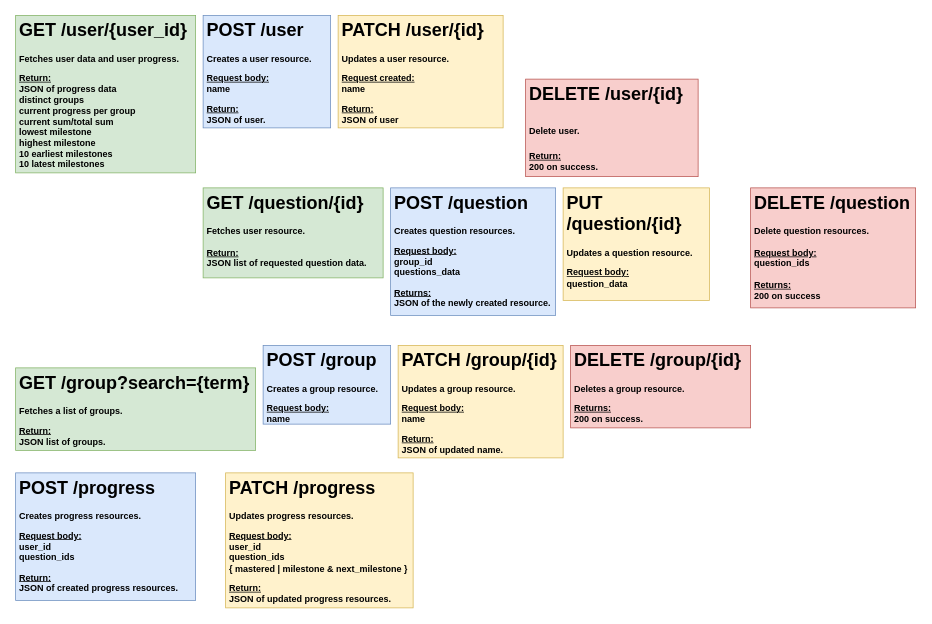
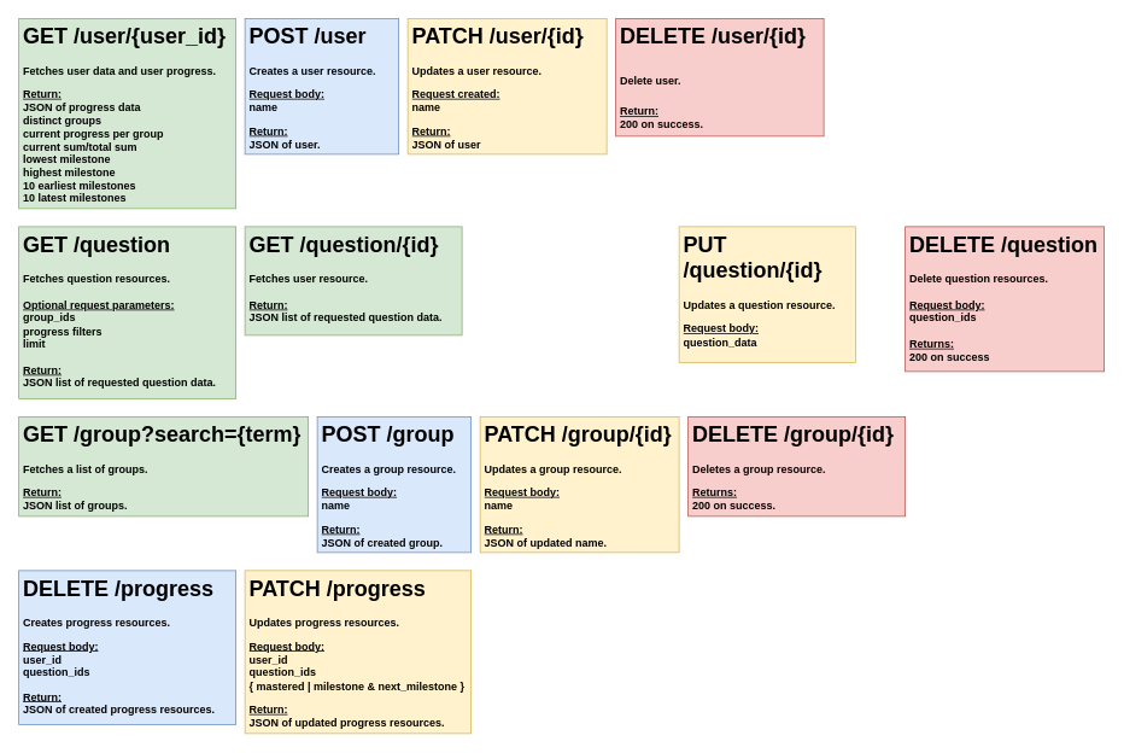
  <mxCell id="0" />
  <mxCell id="1" parent="0" />
- <mxCell id="3" value="&lt;h1&gt;POST /question&lt;/h1&gt;&lt;p&gt;&lt;b&gt;Creates question resources.&lt;/b&gt;&lt;/p&gt;&lt;p&gt;&lt;b&gt;&lt;u&gt;Request body:&lt;/u&gt;&lt;br&gt;group_id&lt;br&gt;questions_data&lt;/b&gt;&lt;/p&gt;&lt;p&gt;&lt;b&gt;&lt;u&gt;Returns:&lt;/u&gt;&lt;br&gt;JSON of the newly created resource.&lt;/b&gt;&lt;/p&gt;" style="text;html=1;strokeColor=#6c8ebf;fillColor=#dae8fc;spacing=5;spacingTop=-20;whiteSpace=wrap;overflow=hidden;rounded=0;" vertex="1" parent="1"><mxGeometry x="520" y="250" width="220" height="170" as="geometry" /></mxCell>
+ <mxCell id="2" value="&lt;h1&gt;GET /question&lt;/h1&gt;&lt;div&gt;&lt;b&gt;Fetches question resources.&lt;/b&gt;&lt;/div&gt;&lt;div&gt;&lt;b&gt;&lt;br&gt;&lt;/b&gt;&lt;/div&gt;&lt;div&gt;&lt;b&gt;&lt;u&gt;Optional request parameters:&lt;/u&gt;&lt;br&gt;group_ids&lt;/b&gt;&lt;/div&gt;&lt;div&gt;&lt;b&gt;progress filters&lt;br&gt;limit&lt;/b&gt;&lt;/div&gt;&lt;div&gt;&lt;br&gt;&lt;/div&gt;&lt;div&gt;&lt;b&gt;&lt;u&gt;Return:&lt;/u&gt;&lt;br&gt;JSON list of requested question data.&lt;/b&gt;&lt;/div&gt;" style="text;html=1;strokeColor=#82b366;fillColor=#d5e8d4;spacing=5;spacingTop=-20;whiteSpace=wrap;overflow=hidden;rounded=0;perimeterSpacing=0;" vertex="1" parent="1"><mxGeometry x="20" y="250" width="240" height="190" as="geometry" /></mxCell>
  <mxCell id="4" value="&lt;h1&gt;PUT /question/{id}&lt;/h1&gt;&lt;p&gt;&lt;b&gt;Updates a question resource.&lt;/b&gt;&lt;/p&gt;&lt;p&gt;&lt;b&gt;&lt;u&gt;Request body:&lt;/u&gt;&lt;br&gt;question_data&lt;/b&gt;&lt;/p&gt;&lt;p&gt;&lt;b&gt;&lt;u&gt;Returns:&lt;/u&gt;&lt;br&gt;JSON of updated question.&lt;/b&gt;&lt;/p&gt;" style="text;html=1;strokeColor=#d6b656;fillColor=#fff2cc;spacing=5;spacingTop=-20;whiteSpace=wrap;overflow=hidden;rounded=0;" vertex="1" parent="1"><mxGeometry x="750" y="250" width="195" height="150" as="geometry" /></mxCell>
  <mxCell id="5" value="&lt;h1&gt;DELETE /question&lt;br&gt;&lt;/h1&gt;&lt;div&gt;&lt;b&gt;Delete question resources.&lt;br&gt;&lt;/b&gt;&lt;/div&gt;&lt;div&gt;&lt;b&gt;&lt;br&gt;&lt;/b&gt;&lt;/div&gt;&lt;div&gt;&lt;b&gt;&lt;u&gt;Request body:&lt;/u&gt;&lt;br&gt;question_ids&lt;br&gt;&lt;br&gt;&lt;u&gt;Returns:&lt;/u&gt;&lt;br&gt;200 on success&lt;/b&gt;&lt;/div&gt;" style="text;html=1;strokeColor=#b85450;fillColor=#f8cecc;spacing=5;spacingTop=-20;whiteSpace=wrap;overflow=hidden;rounded=0;" vertex="1" parent="1"><mxGeometry x="1000" y="250" width="220" height="160" as="geometry" /></mxCell>
- <mxCell id="6" value="&lt;h1&gt;POST /group&lt;/h1&gt;&lt;p&gt;&lt;b&gt;Creates a group resource.&lt;/b&gt;&lt;/p&gt;&lt;p&gt;&lt;b&gt;&lt;u&gt;Request body:&lt;/u&gt;&lt;br&gt;&lt;span style=&quot;background-color: initial;&quot;&gt;name&lt;/span&gt;&lt;/b&gt;&lt;/p&gt;&lt;p&gt;&lt;span style=&quot;background-color: initial;&quot;&gt;&lt;b&gt;&lt;u&gt;Return:&lt;/u&gt;&lt;br&gt;JSON of created group.&lt;/b&gt;&lt;/span&gt;&lt;/p&gt;" style="text;html=1;strokeColor=#6c8ebf;fillColor=#dae8fc;spacing=5;spacingTop=-20;whiteSpace=wrap;overflow=hidden;rounded=0;" vertex="1" parent="1"><mxGeometry x="350" y="460" width="170" height="105" as="geometry" /></mxCell>
+ <mxCell id="6" value="&lt;h1&gt;POST /group&lt;/h1&gt;&lt;p&gt;&lt;b&gt;Creates a group resource.&lt;/b&gt;&lt;/p&gt;&lt;p&gt;&lt;b&gt;&lt;u&gt;Request body:&lt;/u&gt;&lt;br&gt;&lt;span style=&quot;background-color: initial;&quot;&gt;name&lt;/span&gt;&lt;/b&gt;&lt;/p&gt;&lt;p&gt;&lt;span style=&quot;background-color: initial;&quot;&gt;&lt;b&gt;&lt;u&gt;Return:&lt;/u&gt;&lt;br&gt;JSON of created group.&lt;/b&gt;&lt;/span&gt;&lt;/p&gt;" style="text;html=1;strokeColor=#6c8ebf;fillColor=#dae8fc;spacing=5;spacingTop=-20;whiteSpace=wrap;overflow=hidden;rounded=0;" vertex="1" parent="1"><mxGeometry x="350" y="460" width="170" height="150" as="geometry" /></mxCell>
  <mxCell id="7" value="&lt;h1&gt;PATCH /group/{id}&lt;/h1&gt;&lt;p&gt;&lt;b&gt;Updates a group resource.&lt;/b&gt;&lt;/p&gt;&lt;p&gt;&lt;b&gt;&lt;u&gt;Request body:&lt;/u&gt;&lt;br&gt;&lt;/b&gt;&lt;b style=&quot;background-color: initial;&quot;&gt;name&lt;/b&gt;&lt;/p&gt;&lt;p&gt;&lt;b style=&quot;background-color: initial;&quot;&gt;&lt;u&gt;Return:&lt;/u&gt;&lt;br&gt;JSON of updated name.&lt;/b&gt;&lt;/p&gt;" style="text;html=1;strokeColor=#d6b656;fillColor=#fff2cc;spacing=5;spacingTop=-20;whiteSpace=wrap;overflow=hidden;rounded=0;" vertex="1" parent="1"><mxGeometry x="530" y="460" width="220" height="150" as="geometry" /></mxCell>
  <mxCell id="8" value="&lt;h1&gt;DELETE /group/{id}&lt;/h1&gt;&lt;p&gt;&lt;b&gt;Deletes a group resource.&lt;/b&gt;&lt;/p&gt;&lt;p&gt;&lt;b&gt;&lt;u&gt;Returns:&lt;/u&gt;&lt;br&gt;&lt;/b&gt;&lt;b style=&quot;background-color: initial;&quot;&gt;200 on success.&lt;/b&gt;&lt;/p&gt;" style="text;html=1;strokeColor=#b85450;fillColor=#f8cecc;spacing=5;spacingTop=-20;whiteSpace=wrap;overflow=hidden;rounded=0;" vertex="1" parent="1"><mxGeometry x="760" y="460" width="240" height="110" as="geometry" /></mxCell>
- <mxCell id="9" value="&lt;h1&gt;GET /group?search={term}&lt;/h1&gt;&lt;p&gt;&lt;b&gt;Fetches a list of groups.&lt;/b&gt;&lt;/p&gt;&lt;p&gt;&lt;b&gt;&lt;u&gt;Return:&lt;/u&gt;&lt;br&gt;JSON list of groups.&lt;/b&gt;&lt;/p&gt;" style="text;html=1;strokeColor=#82b366;fillColor=#d5e8d4;spacing=5;spacingTop=-20;whiteSpace=wrap;overflow=hidden;rounded=0;perimeterSpacing=0;" vertex="1" parent="1"><mxGeometry x="20" y="490" width="320" height="110" as="geometry" /></mxCell>
- <mxCell id="10" value="&lt;h1&gt;POST /progress&lt;/h1&gt;&lt;p&gt;&lt;b&gt;Creates progress resources.&lt;/b&gt;&lt;/p&gt;&lt;p&gt;&lt;b&gt;&lt;u&gt;Request body:&lt;/u&gt;&lt;br&gt;user_id&lt;br&gt;question_ids&lt;/b&gt;&lt;/p&gt;&lt;p&gt;&lt;b&gt;&lt;u&gt;Return:&lt;/u&gt;&lt;br&gt;JSON of created progress resources.&lt;/b&gt;&lt;/p&gt;" style="text;html=1;strokeColor=#6c8ebf;fillColor=#dae8fc;spacing=5;spacingTop=-20;whiteSpace=wrap;overflow=hidden;rounded=0;" vertex="1" parent="1"><mxGeometry x="20" y="630" width="240" height="170" as="geometry" /></mxCell>
- <mxCell id="11" value="&lt;h1&gt;PATCH /progress&lt;/h1&gt;&lt;p&gt;&lt;b&gt;Updates progress resources.&amp;nbsp;&lt;/b&gt;&lt;/p&gt;&lt;p&gt;&lt;b&gt;&lt;u&gt;Request body:&lt;/u&gt;&lt;br&gt;&lt;span style=&quot;background-color: initial;&quot;&gt;user_id&lt;br&gt;question_ids&lt;br&gt;&lt;/span&gt;&lt;span style=&quot;background-color: initial;&quot;&gt;{ mastered | milestone &amp;amp; next_milestone }&lt;/span&gt;&lt;/b&gt;&lt;/p&gt;&lt;p&gt;&lt;b&gt;&lt;u&gt;Return:&lt;/u&gt;&lt;br&gt;JSON of updated progress resources.&lt;/b&gt;&lt;/p&gt;" style="text;html=1;strokeColor=#d6b656;fillColor=#fff2cc;spacing=5;spacingTop=-20;whiteSpace=wrap;overflow=hidden;rounded=0;" vertex="1" parent="1"><mxGeometry x="300" y="630" width="250" height="180" as="geometry" /></mxCell>
+ <mxCell id="9" value="&lt;h1&gt;GET /group?search={term}&lt;/h1&gt;&lt;p&gt;&lt;b&gt;Fetches a list of groups.&lt;/b&gt;&lt;/p&gt;&lt;p&gt;&lt;b&gt;&lt;u&gt;Return:&lt;/u&gt;&lt;br&gt;JSON list of groups.&lt;/b&gt;&lt;/p&gt;" style="text;html=1;strokeColor=#82b366;fillColor=#d5e8d4;spacing=5;spacingTop=-20;whiteSpace=wrap;overflow=hidden;rounded=0;perimeterSpacing=0;" vertex="1" parent="1"><mxGeometry x="20" y="460" width="320" height="110" as="geometry" /></mxCell>
+ <mxCell id="10" value="&lt;h1&gt;DELETE /progress&lt;/h1&gt;&lt;p&gt;&lt;b&gt;Creates progress resources.&lt;/b&gt;&lt;/p&gt;&lt;p&gt;&lt;b&gt;&lt;u&gt;Request body:&lt;/u&gt;&lt;br&gt;user_id&lt;br&gt;question_ids&lt;/b&gt;&lt;/p&gt;&lt;p&gt;&lt;b&gt;&lt;u&gt;Return:&lt;/u&gt;&lt;br&gt;JSON of created progress resources.&lt;/b&gt;&lt;/p&gt;" style="text;html=1;strokeColor=#6c8ebf;fillColor=#dae8fc;spacing=5;spacingTop=-20;whiteSpace=wrap;overflow=hidden;rounded=0;" vertex="1" parent="1"><mxGeometry x="20" y="630" width="240" height="170" as="geometry" /></mxCell>
+ <mxCell id="11" value="&lt;h1&gt;PATCH /progress&lt;/h1&gt;&lt;p&gt;&lt;b&gt;Updates progress resources.&amp;nbsp;&lt;/b&gt;&lt;/p&gt;&lt;p&gt;&lt;b&gt;&lt;u&gt;Request body:&lt;/u&gt;&lt;br&gt;&lt;span style=&quot;background-color: initial;&quot;&gt;user_id&lt;br&gt;question_ids&lt;br&gt;&lt;/span&gt;&lt;span style=&quot;background-color: initial;&quot;&gt;{ mastered | milestone &amp;amp; next_milestone }&lt;/span&gt;&lt;/b&gt;&lt;/p&gt;&lt;p&gt;&lt;b&gt;&lt;u&gt;Return:&lt;/u&gt;&lt;br&gt;JSON of updated progress resources.&lt;/b&gt;&lt;/p&gt;" style="text;html=1;strokeColor=#d6b656;fillColor=#fff2cc;spacing=5;spacingTop=-20;whiteSpace=wrap;overflow=hidden;rounded=0;" vertex="1" parent="1"><mxGeometry x="270" y="630" width="250" height="180" as="geometry" /></mxCell>
  <mxCell id="12" value="&lt;h1&gt;GET /user/{user_id}&lt;/h1&gt;&lt;p&gt;&lt;b&gt;Fetches user data and user progress.&lt;/b&gt;&lt;/p&gt;&lt;p&gt;&lt;b&gt;&lt;u&gt;Return:&lt;br&gt;&lt;/u&gt;JSON of progress data&lt;br&gt;distinct groups&lt;br&gt;current progress per group&lt;br&gt;current sum/total sum&lt;br&gt;lowest milestone&lt;br&gt;highest milestone&lt;br&gt;10 earliest milestones&lt;br&gt;10 latest milestones&lt;br&gt;&lt;br&gt;&lt;/b&gt;&lt;/p&gt;" style="text;html=1;spacing=5;spacingTop=-20;whiteSpace=wrap;overflow=hidden;rounded=0;perimeterSpacing=0;strokeColor=#82b366;fillColor=#d5e8d4;" vertex="1" parent="1"><mxGeometry x="20" y="20" width="240" height="210" as="geometry" /></mxCell>
  <mxCell id="13" value="&lt;h1&gt;GET /question/{id}&lt;/h1&gt;&lt;div&gt;&lt;b&gt;Fetches user resource.&lt;/b&gt;&lt;/div&gt;&lt;div&gt;&lt;br&gt;&lt;/div&gt;&lt;div&gt;&lt;b&gt;&lt;u&gt;Return:&lt;/u&gt;&lt;br&gt;JSON list of requested question data.&lt;/b&gt;&lt;/div&gt;" style="text;html=1;strokeColor=#82b366;fillColor=#d5e8d4;spacing=5;spacingTop=-20;whiteSpace=wrap;overflow=hidden;rounded=0;perimeterSpacing=0;" vertex="1" parent="1"><mxGeometry x="270" y="250" width="240" height="120" as="geometry" /></mxCell>
- <mxCell id="14" value="&lt;h1&gt;DELETE /user/{id}&lt;/h1&gt;&lt;h1&gt;&lt;b style=&quot;background-color: initial; font-size: 12px;&quot;&gt;Delete user.&lt;/b&gt;&lt;/h1&gt;&lt;div&gt;&lt;b&gt;&lt;u&gt;Return:&lt;/u&gt;&lt;br&gt;200 on success.&lt;/b&gt;&lt;/div&gt;" style="text;html=1;strokeColor=#b85450;fillColor=#f8cecc;spacing=5;spacingTop=-20;whiteSpace=wrap;overflow=hidden;rounded=0;perimeterSpacing=0;" vertex="1" parent="1"><mxGeometry x="700" y="105" width="230" height="130" as="geometry" /></mxCell>
+ <mxCell id="14" value="&lt;h1&gt;DELETE /user/{id}&lt;/h1&gt;&lt;h1&gt;&lt;b style=&quot;background-color: initial; font-size: 12px;&quot;&gt;Delete user.&lt;/b&gt;&lt;/h1&gt;&lt;div&gt;&lt;b&gt;&lt;u&gt;Return:&lt;/u&gt;&lt;br&gt;200 on success.&lt;/b&gt;&lt;/div&gt;" style="text;html=1;strokeColor=#b85450;fillColor=#f8cecc;spacing=5;spacingTop=-20;whiteSpace=wrap;overflow=hidden;rounded=0;perimeterSpacing=0;" vertex="1" parent="1"><mxGeometry x="680" y="20" width="230" height="130" as="geometry" /></mxCell>
  <mxCell id="15" value="&lt;h1&gt;PATCH /user/{id}&lt;/h1&gt;&lt;p&gt;&lt;b&gt;Updates a user resource.&lt;/b&gt;&lt;/p&gt;&lt;p&gt;&lt;b&gt;&lt;u&gt;Request created:&lt;/u&gt;&lt;br&gt;&lt;/b&gt;&lt;b style=&quot;background-color: initial;&quot;&gt;name&lt;/b&gt;&lt;/p&gt;&lt;p&gt;&lt;b style=&quot;background-color: initial;&quot;&gt;&lt;u&gt;Return:&lt;/u&gt;&lt;br&gt;JSON of user&lt;/b&gt;&lt;/p&gt;" style="text;html=1;strokeColor=#d6b656;fillColor=#fff2cc;spacing=5;spacingTop=-20;whiteSpace=wrap;overflow=hidden;rounded=0;" vertex="1" parent="1"><mxGeometry x="450" y="20" width="220" height="150" as="geometry" /></mxCell>
  <mxCell id="16" value="&lt;h1&gt;POST /user&lt;/h1&gt;&lt;p&gt;&lt;b&gt;Creates a user resource.&lt;/b&gt;&lt;/p&gt;&lt;p&gt;&lt;b&gt;&lt;u&gt;Request body:&lt;/u&gt;&lt;br&gt;&lt;span style=&quot;background-color: initial;&quot;&gt;name&lt;/span&gt;&lt;/b&gt;&lt;/p&gt;&lt;p&gt;&lt;span style=&quot;background-color: initial;&quot;&gt;&lt;b&gt;&lt;u&gt;Return:&lt;/u&gt;&lt;br&gt;JSON of user.&lt;/b&gt;&lt;/span&gt;&lt;/p&gt;" style="text;html=1;strokeColor=#6c8ebf;fillColor=#dae8fc;spacing=5;spacingTop=-20;whiteSpace=wrap;overflow=hidden;rounded=0;" vertex="1" parent="1"><mxGeometry x="270" y="20" width="170" height="150" as="geometry" /></mxCell>
